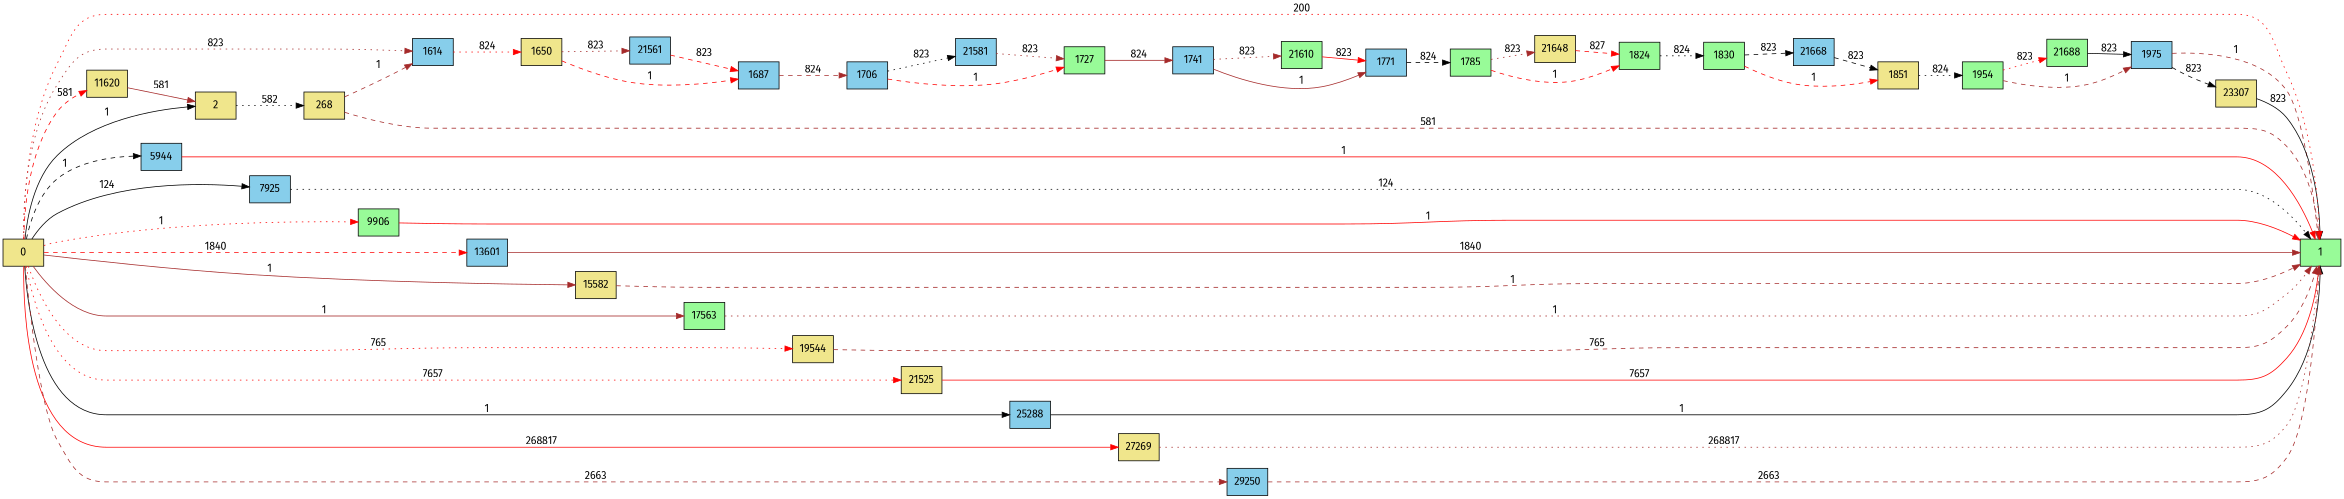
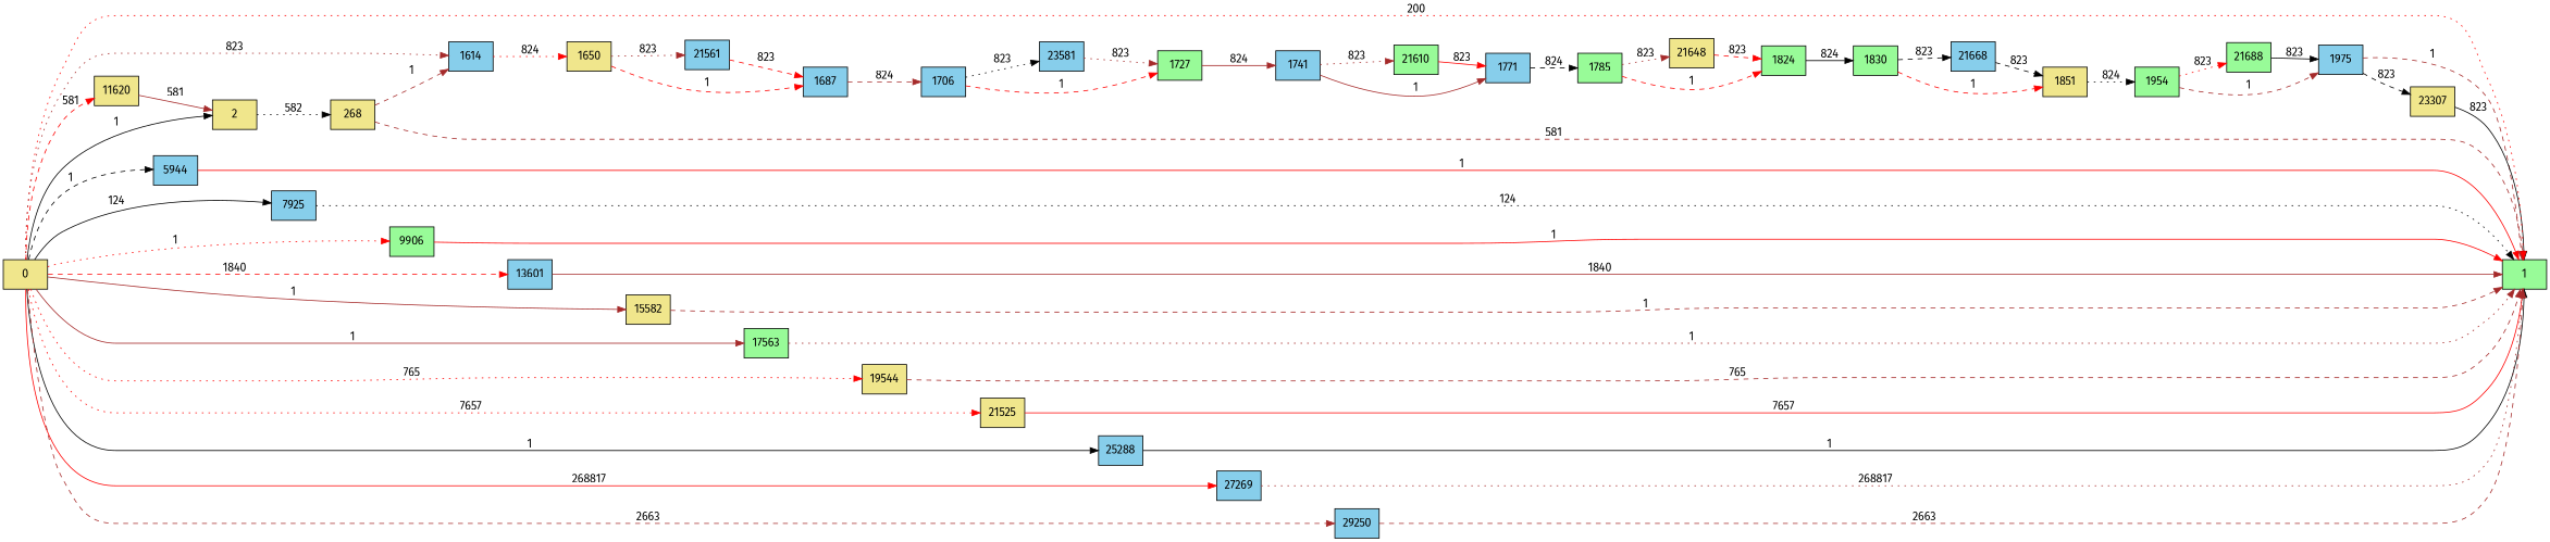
  digraph {
    fontname="Fira Sans"
    rankdir=LR
    node [fillcolor=skyblue fontname="Fira Sans" shape=rectangle style=filled]
    edge [color=brown fontname="Fira Sans" style=dashed]
    2 [fillcolor=khaki]
    268 [fillcolor=khaki]
    1 [fillcolor=palegreen]
    1614
    1650 [fillcolor=khaki]
    1687
    21561
    1706
    1727 [fillcolor=palegreen]
-   21581
+   21581 [label=23581]
    1741
    1771
    21610 [fillcolor=palegreen]
    1785 [fillcolor=palegreen]
    1824 [fillcolor=palegreen]
    21648 [fillcolor=khaki]
    1830 [fillcolor=palegreen]
    1851 [fillcolor=khaki]
    21668
    1954 [fillcolor=palegreen]
    1975
    21688 [fillcolor=palegreen]
    23307 [fillcolor=khaki]
    5944
    7925
    9906 [fillcolor=palegreen]
    11620 [fillcolor=khaki]
    13601
    15582 [fillcolor=khaki]
    17563 [fillcolor=palegreen]
    19544 [fillcolor=khaki]
    21525 [fillcolor=khaki]
    25288
-   27269 [fillcolor=khaki]
+   27269
    29250
    0 [fillcolor=khaki]
    2 -> 268 [color=black label=582 style=dotted]
    268 -> 1 [label=581]
    268 -> 1614 [label=1]
    1614 -> 1650 [color=red label=824 style=dotted]
    1650 -> 1687 [color=red label=1]
    1650 -> 21561 [label=823 style=dotted]
    1687 -> 1706 [label=824]
    21561 -> 1687 [color=red label=823]
    1706 -> 1727 [color=red label=1]
    1706 -> 21581 [color=black label=823 style=dotted]
    1727 -> 1741 [label=824 style=solid]
    21581 -> 1727 [label=823 style=dotted]
    1741 -> 1771 [label=1 style=solid]
    1741 -> 21610 [label=823 style=dotted]
    1771 -> 1785 [color=black label=824]
    21610 -> 1771 [color=red label=823 style=solid]
    1785 -> 1824 [color=red label=1]
    1785 -> 21648 [label=823 style=dotted]
-   1824 -> 1830 [color=black label=824 style=dotted]
-   21648 -> 1824 [color=red label=827]
+   1824 -> 1830 [color=black label=824 style=solid]
+   21648 -> 1824 [color=red label=823]
    1830 -> 1851 [color=red label=1]
    1830 -> 21668 [color=black label=823]
    1851 -> 1954 [color=black label=824 style=dotted]
    21668 -> 1851 [color=black label=823]
    1954 -> 1975 [label=1]
    1954 -> 21688 [color=red label=823 style=dotted]
    1975 -> 1 [label=1]
    1975 -> 23307 [color=black label=823]
    21688 -> 1975 [color=black label=823 style=solid]
    23307 -> 1 [color=black label=823 style=solid]
    5944 -> 1 [color=red label=1 style=solid]
    7925 -> 1 [color=black label=124 style=dotted]
    9906 -> 1 [color=red label=1 style=solid]
    11620 -> 2 [label=581 style=solid]
    13601 -> 1 [label=1840 style=solid]
    15582 -> 1 [label=1]
    17563 -> 1 [label=1 style=dotted]
    19544 -> 1 [label=765]
    21525 -> 1 [color=red label=7657 style=solid]
    25288 -> 1 [color=black label=1 style=solid]
    27269 -> 1 [label=268817 style=dotted]
    29250 -> 1 [label=2663]
    0 -> 2 [color=black label=1 style=solid]
    0 -> 1 [color=red label=200 style=dotted]
    0 -> 1614 [label=823 style=dotted]
    0 -> 5944 [color=black label=1]
    0 -> 7925 [color=black label=124 style=solid]
    0 -> 9906 [color=red label=1 style=dotted]
    0 -> 11620 [color=red label=581]
    0 -> 13601 [color=red label=1840]
    0 -> 15582 [label=1 style=solid]
    0 -> 17563 [label=1 style=solid]
    0 -> 19544 [color=red label=765 style=dotted]
    0 -> 21525 [color=red label=7657 style=dotted]
    0 -> 25288 [color=black label=1 style=solid]
    0 -> 27269 [color=red label=268817 style=solid]
    0 -> 29250 [label=2663]
  }
